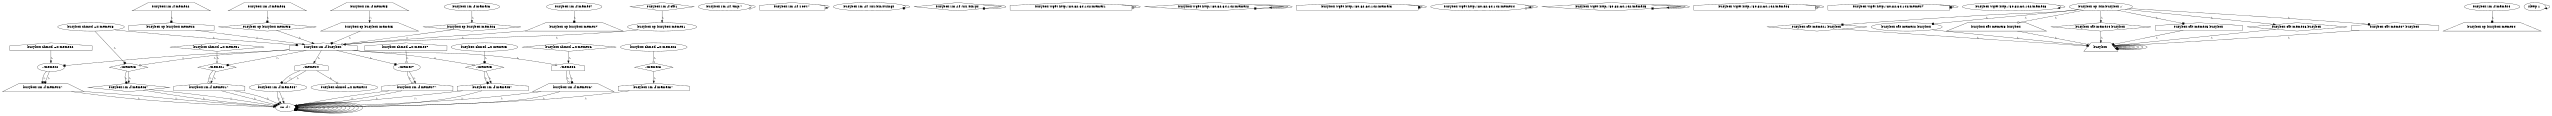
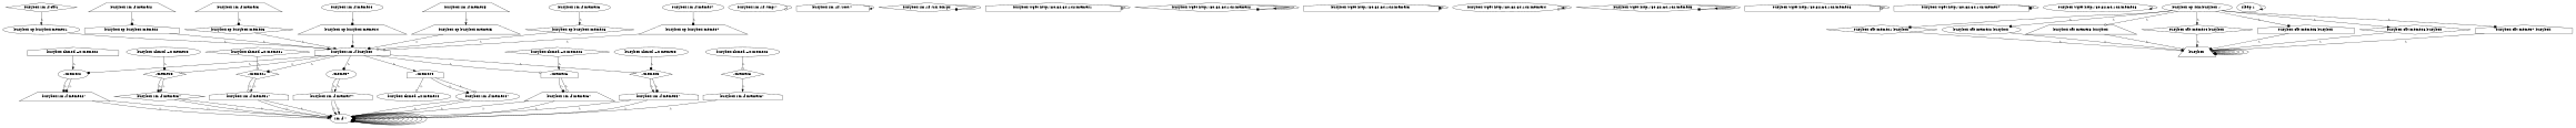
  digraph {
    node [shape=ellipse]
    edge [arrowhead=normal]
    n1 [label="rm -f * "]
    n2 [label="busybox rm -rf /tmp/* "]
    n3 [label="busybox rm -rf /root/* " shape=house]
-   n4 [label="busybox rm -rf /usr/bin/strings "]
    n5 [label="busybox rm -rf /usr/bin/ps " shape=diamond]
    n6 [label="busybox wget http://80.82.64.142/memes1 " shape=house]
    n7 [label="busybox chmod +x memes1 " shape=diamond]
    n8 [label="./memes1 " shape=diamond]
    n9 [label="busybox rm -f memes1* " shape=house]
    n10 [label="busybox wget http://80.82.64.142/memes2 " shape=diamond]
    n11 [label="busybox chmod +x memes2 " shape=house]
    n12 [label="./memes2 "]
    n13 [label="busybox rm -f memes2* " shape=trapezium]
    n14 [label="busybox wget http://80.82.64.142/memes3 " shape=house]
    n15 [label="busybox chmod +x memes3 "]
    n16 [label="./memes3 " shape=diamond]
    n17 [label="busybox rm -f memes3* " shape=diamond]
    n18 [label="busybox wget http://80.82.64.142/memes4 "]
    n19 [label="busybox chmod +x memes4 "]
    n20 [label="./memes4 " shape=house]
    n21 [label="busybox rm -f memes4* "]
    n22 [label="busybox wget http://80.82.64.142/memes5 " shape=diamond]
    n23 [label="busybox chmod +x memes5 "]
    n24 [label="./memes5 " shape=diamond]
    n25 [label="busybox rm -f memes5* " shape=house]
    n26 [label="busybox wget http://80.82.64.142/memes6 " shape=house]
    n27 [label="busybox chmod +x memes6 " shape=diamond]
    n28 [label="./memes6 " shape=house]
    n29 [label="busybox rm -f memes6* " shape=trapezium]
    n30 [label="busybox wget http://80.82.64.142/memes7 " shape=house]
-   n31 [label="busybox chmod +x memes7 " shape=house]
    n32 [label="./memes7 "]
    n33 [label="busybox rm -f memes7* " shape=house]
    n34 [label="busybox wget http://80.82.64.142/memes8 "]
    n35 [label="busybox chmod +x memes8 "]
    n36 [label="./memes8 " shape=diamond]
    n37 [label="busybox rm -f memes8* " shape=house]
    n38 [label="busybox cp /bin/busybox ./ "]
    n39 [label="busybox cat memes1 busybox " shape=diamond]
    n40 [label="busybox cat memes2 busybox "]
    n41 [label="busybox cat memes3 busybox " shape=trapezium]
    n42 [label="busybox cat memes4 busybox " shape=diamond]
    n43 [label="busybox cat memes5 busybox " shape=house]
    n44 [label="busybox cat memes6 busybox " shape=diamond]
    n45 [label="busybox cat memes7 busybox " shape=house]
    n46 [label="busybox " shape=trapezium]
    n47 [label="busybox rm -f cat1" shape=diamond]
    n48 [label="busybox cp busybox memes1 "]
    n49 [label="busybox rm -f busybox " shape=house]
    n50 [label="busybox rm -f memes2 " shape=trapezium]
    n51 [label="busybox cp busybox memes2 " shape=house]
    n52 [label="busybox rm -f memes3 " shape=trapezium]
    n53 [label="busybox cp busybox memes3 " shape=diamond]
    n54 [label="busybox rm -f memes4 "]
    n55 [label="busybox cp busybox memes4 " shape=trapezium]
    n56 [label="busybox rm -f memes5 " shape=trapezium]
    n57 [label="busybox cp busybox memes5 " shape=trapezium]
    n58 [label="busybox rm -f memes6 "]
    n59 [label="busybox cp busybox memes6 " shape=diamond]
    n60 [label="busybox rm -f memes7 "]
    n61 [label="busybox cp busybox memes7 " shape=trapezium]
    n62 [label="sleep 1 "]
    n1 -> n1
    n1 -> n1 [arrowhead=odot]
    n1 -> n1
    n1 -> n1
    n1 -> n1
    n1 -> n1 [arrowhead=odot]
    n1 -> n1 [arrowhead=box]
    n1 -> n1 [arrowhead=box]
    n1 -> n1 [arrowhead=odot]
    n1 -> n1
    n1 -> n1
    n1 -> n1 [arrowhead=box]
    n1 -> n1 [arrowhead=odot]
    n1 -> n1 [arrowhead=box]
    n1 -> n1 [arrowhead=box]
    n1 -> n1 [arrowhead=box]
    n2 -> n2 [arrowhead=odot]
    n3 -> n3
-   n4 -> n4 [arrowhead=box]
    n5 -> n5 [arrowhead=box]
    n6 -> n6 [arrowhead=odot]
    n6 -> n6 [arrowhead=odot]
    n7 -> n8 [arrowhead=odot label=";,"]
    n8 -> n9 [arrowhead=odot label=";,"]
    n8 -> n9 [label=";,"]
    n9 -> n1 [arrowhead=box label=";,"]
    n9 -> n1 [arrowhead=box label=";,"]
    n10 -> n10
    n10 -> n10 [arrowhead=box]
    n11 -> n12 [label=";,"]
    n12 -> n13 [arrowhead=box label=";,"]
    n12 -> n13 [arrowhead=box label=";,"]
    n13 -> n1 [label=";,"]
    n13 -> n1 [arrowhead=odot label=";,"]
    n14 -> n14 [arrowhead=box]
    n14 -> n14 [arrowhead=odot]
    n15 -> n16 [arrowhead=box label=";,"]
    n16 -> n17 [arrowhead=box label=";,"]
    n16 -> n17 [label=";,"]
    n17 -> n1 [label=";,"]
    n17 -> n1 [label=";,"]
    n18 -> n18
    n18 -> n18 [arrowhead=odot]
    n20 -> n19 [arrowhead=odot label=";,"]
    n20 -> n21 [arrowhead=odot label=";,"]
    n20 -> n21 [arrowhead=box label=";,"]
    n21 -> n1 [label=";,"]
    n21 -> n1 [label=";,"]
    n22 -> n22
    n22 -> n22 [arrowhead=box]
    n23 -> n24 [arrowhead=box label=";,"]
    n24 -> n25 [arrowhead=box label=";,"]
    n24 -> n25 [label=";,"]
    n25 -> n1 [arrowhead=odot label=";,"]
    n25 -> n1 [label=";,"]
    n26 -> n26 [arrowhead=odot]
    n26 -> n26 [arrowhead=odot]
    n27 -> n28 [label=";,"]
    n28 -> n29 [arrowhead=odot label=";,"]
    n28 -> n29 [arrowhead=box label=";,"]
    n29 -> n1 [arrowhead=odot label=";,"]
    n29 -> n1 [arrowhead=box label=";,"]
    n30 -> n30 [arrowhead=box]
    n30 -> n30 [arrowhead=odot]
-   n31 -> n32 [arrowhead=odot label=";,"]
    n32 -> n33 [arrowhead=odot label=";,"]
    n32 -> n33 [label=";,"]
    n33 -> n1 [label=";,"]
    n33 -> n1 [label=";,"]
    n34 -> n34
    n35 -> n36 [arrowhead=odot label=";,"]
    n36 -> n37 [label=";,"]
    n37 -> n1 [label=";,"]
    n38 -> n39 [arrowhead=box label=";,"]
    n38 -> n40 [arrowhead=box label=";,"]
    n38 -> n41 [arrowhead=odot label=";,"]
    n38 -> n42 [label=";,"]
    n38 -> n43 [arrowhead=box label=";,"]
    n38 -> n44 [label=";,"]
    n38 -> n45 [arrowhead=box label=";,"]
    n39 -> n46 [arrowhead=odot label=";,"]
    n40 -> n46 [arrowhead=box label=";,"]
    n41 -> n46 [arrowhead=odot label=";,"]
    n42 -> n46 [label=";,"]
    n43 -> n46 [arrowhead=box label=";,"]
    n44 -> n46 [arrowhead=odot label=";,"]
    n45 -> n46 [arrowhead=odot label=";,"]
    n46 -> n46 [arrowhead=odot]
    n46 -> n46 [arrowhead=odot]
    n46 -> n46
    n46 -> n46
    n46 -> n46 [arrowhead=odot]
    n46 -> n46
    n46 -> n46
    n47 -> n48 [label=";,"]
    n48 -> n49 [label=";,"]
    n49 -> n8 [arrowhead=box label=";,"]
    n49 -> n12 [arrowhead=box label=";,"]
    n49 -> n16 [arrowhead=odot label=";,"]
    n49 -> n20 [label=";,"]
    n49 -> n24 [arrowhead=odot label=";,"]
    n49 -> n28 [arrowhead=odot label=";,"]
    n49 -> n32 [arrowhead=box label=";,"]
    n50 -> n51 [arrowhead=box label=";,"]
    n51 -> n49 [label=";,"]
    n52 -> n53 [arrowhead=box label=";,"]
    n53 -> n49 [label=";,"]
    n54 -> n55 [arrowhead=box label=";,"]
-   n15 -> n49 [arrowhead=box label=";,"]
+   n55 -> n49 [arrowhead=box label=";,"]
    n56 -> n57 [label=";,"]
    n57 -> n49 [arrowhead=box label=";,"]
    n58 -> n59 [label=";,"]
    n59 -> n49 [arrowhead=odot label=";,"]
    n60 -> n61 [arrowhead=box label=";,"]
    n61 -> n49 [arrowhead=odot label=";,"]
    n62 -> n62
  }
